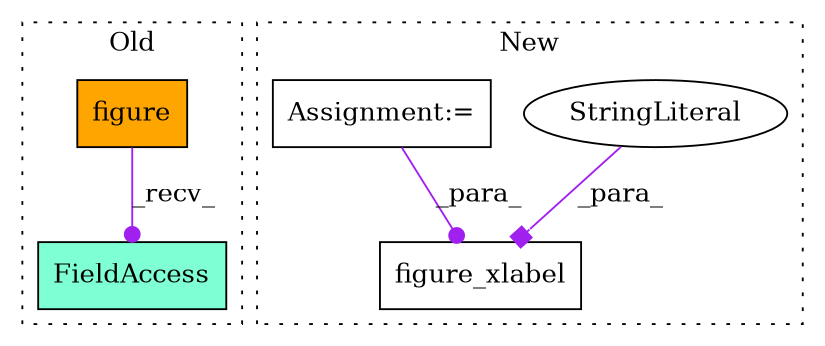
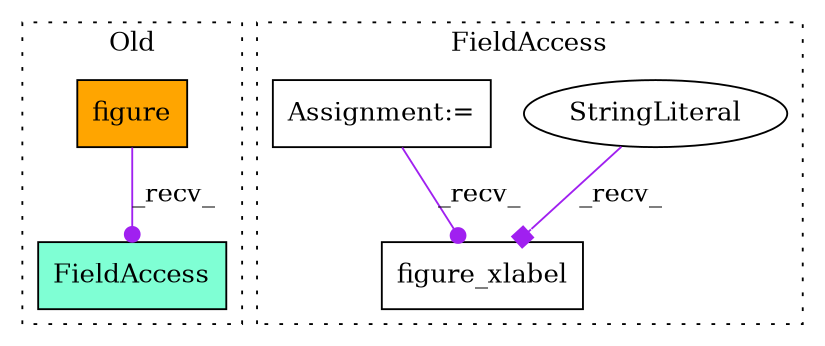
  digraph {
    node [a=32 fillcolor=white shape=box style=filled]
    edge [arrowhead=dot color=purple]
    n1 [fillcolor=orange l="12,2" label=figure s="597,625"]
    n2 [a=22 fillcolor=aquamarine l=17 label=FieldAccess s=579]
    n3 [l="11,1" label=figure_xlabel s="1500,1526"]
    n4 [a=45 l=15 label=StringLiteral s=1511 shape=ellipse]
    n5 [a=7 l=4 label="Assignment:=" s=904]
    subgraph cluster_1 {
      label=Old
      style=dotted
      n1
      n2
    }
    subgraph cluster_2 {
-     label=New
+     label=FieldAccess
      style=dotted
      n3
      n4
      n5
    }
    n1 -> n2 [label=_recv_]
-   n4 -> n3 [arrowhead=box label=_para_]
-   n5 -> n3 [label=_para_]
+   n4 -> n3 [arrowhead=box label=_recv_]
+   n5 -> n3 [label=_recv_]
  }
